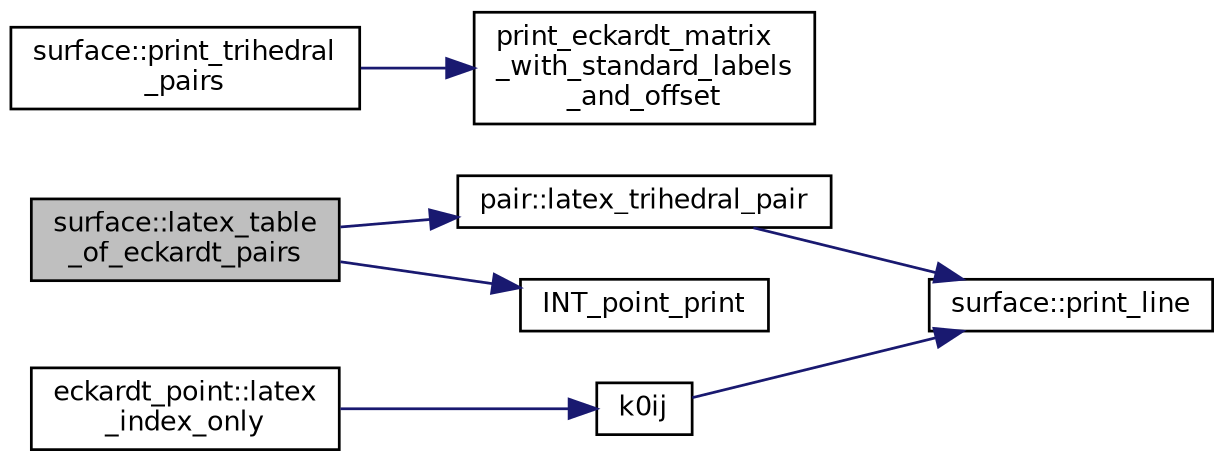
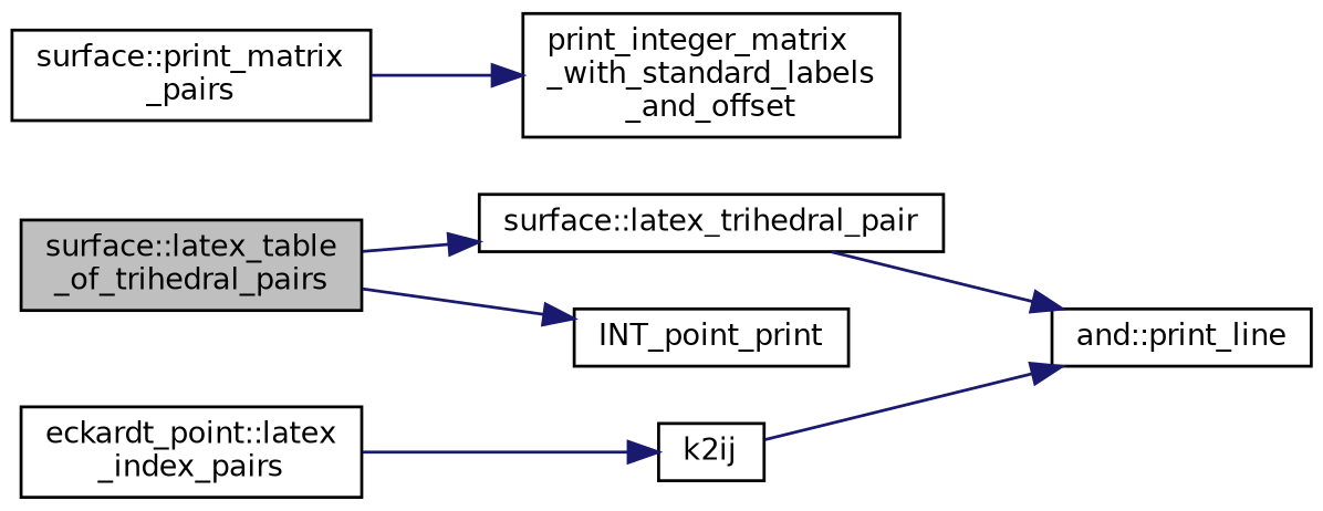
  digraph {
    rankdir=LR
    node [color=black fillcolor=white fontname=Helvetica fontsize=10 shape=record style=filled]
    edge [color=midnightblue fontname=Helvetica fontsize=10 labelfontname=Helvetica labelfontsize=10 style=solid]
-   n1 [fillcolor=grey75 fontcolor=black height=0.2 label="surface::latex_table\l_of_eckardt_pairs" width=0.4]
-   n2 [height=0.2 label="pair::latex_trihedral_pair" width=0.4]
+   n1 [fillcolor=grey75 fontcolor=black height=0.2 label="surface::latex_table\l_of_trihedral_pairs" width=0.4]
+   n2 [height=0.2 label="surface::latex_trihedral_pair" width=0.4]
    n3 [height=0.2 label=INT_point_print width=0.4]
-   n4 [height=0.2 label="surface::print_line" width=0.4]
-   n5 [height=0.2 label="surface::print_trihedral\l_pairs" width=0.4]
-   n6 [height=0.2 label="print_eckardt_matrix\l_with_standard_labels\l_and_offset" width=0.4]
-   n7 [height=0.2 label="eckardt_point::latex\l_index_only" width=0.4]
-   n8 [height=0.2 label=k0ij width=0.4]
+   n4 [height=0.2 label="and::print_line" width=0.4]
+   n5 [height=0.2 label="surface::print_matrix\l_pairs" width=0.4]
+   n6 [height=0.2 label="print_integer_matrix\l_with_standard_labels\l_and_offset" width=0.4]
+   n7 [height=0.2 label="eckardt_point::latex\l_index_pairs" width=0.4]
+   n8 [height=0.2 label=k2ij width=0.4]
    n1 -> n2
    n1 -> n3
    n2 -> n4
    n5 -> n6
    n7 -> n8
    n8 -> n4
  }
